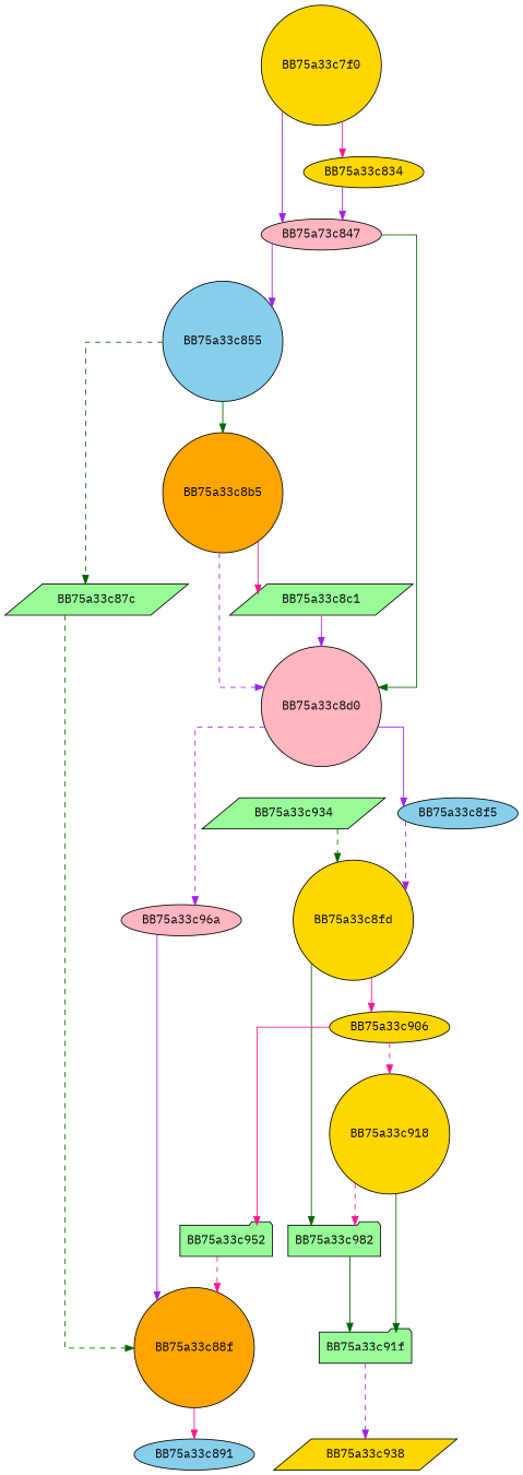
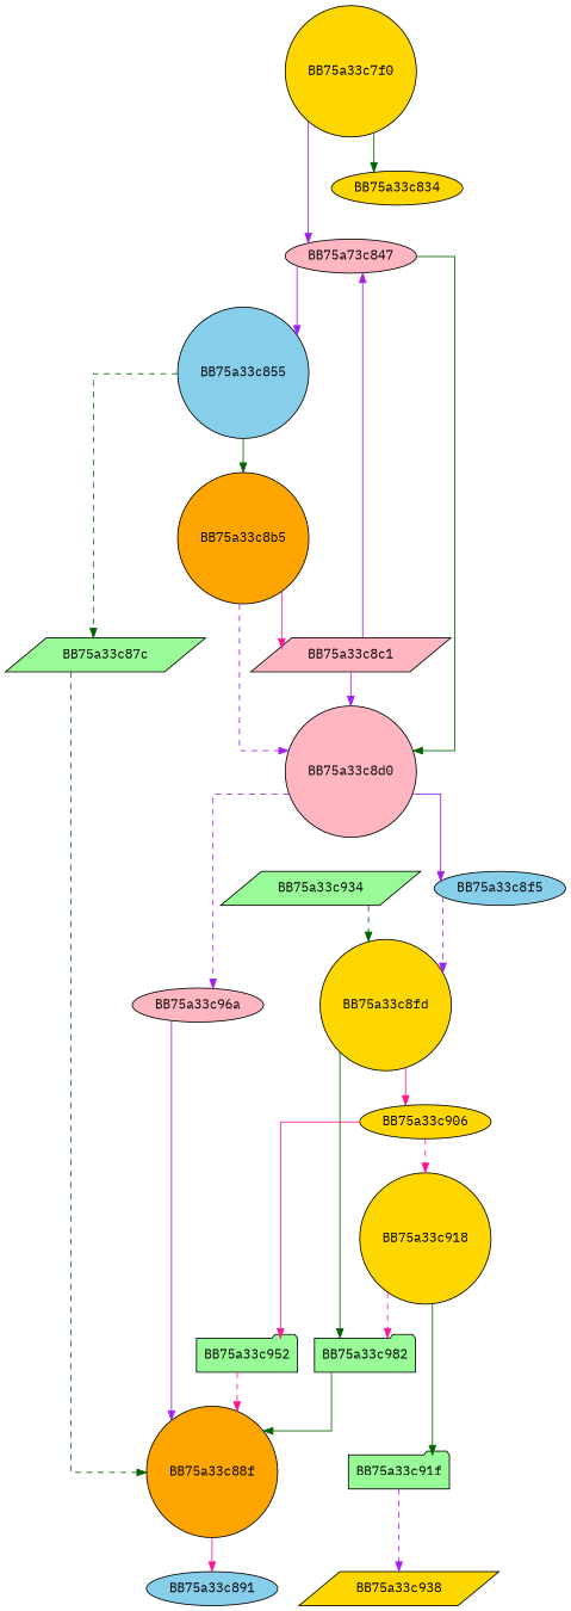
  digraph {
    fontname="IBM Plex Mono"
    splines=ortho
    node [fillcolor=gold fontname="IBM Plex Mono" shape=circle style=filled]
    edge [color=purple fontname="IBM Plex Mono" style=solid]
    n1 [fillcolor=lightpink label=BB75a73c847 shape=ellipse]
    BB75a33c7f0
    BB75a33c834 [shape=ellipse]
    BB75a33c8d0 [fillcolor=lightpink]
    BB75a33c855 [fillcolor=skyblue]
    BB75a33c96a [fillcolor=lightpink shape=ellipse]
    BB75a33c8f5 [fillcolor=skyblue shape=ellipse]
    BB75a33c8b5 [fillcolor=orange]
    BB75a33c87c [fillcolor=palegreen shape=parallelogram]
    BB75a33c88f [fillcolor=orange]
    BB75a33c8fd
-   BB75a33c8c1 [fillcolor=palegreen shape=parallelogram]
+   BB75a33c8c1 [fillcolor=lightpink shape=parallelogram]
    BB75a33c891 [fillcolor=skyblue shape=ellipse]
    BB75a33c982 [fillcolor=palegreen shape=folder]
    BB75a33c906 [shape=ellipse]
    BB75a33c952 [fillcolor=palegreen shape=folder]
    BB75a33c918
    BB75a33c91f [fillcolor=palegreen shape=folder]
    BB75a33c938 [shape=parallelogram]
    BB75a33c934 [fillcolor=palegreen shape=parallelogram]
    n1 -> BB75a33c8d0 [color=darkgreen]
    n1 -> BB75a33c855
    BB75a33c7f0 -> n1
-   BB75a33c7f0 -> BB75a33c834 [color=deeppink]
-   BB75a33c834 -> n1
+   BB75a33c7f0 -> BB75a33c834 [color=darkgreen]
+   BB75a33c8c1 -> n1
    BB75a33c8d0 -> BB75a33c96a [style=dashed]
    BB75a33c8d0 -> BB75a33c8f5
    BB75a33c855 -> BB75a33c8b5 [color=darkgreen]
    BB75a33c855 -> BB75a33c87c [color=darkgreen style=dashed]
    BB75a33c96a -> BB75a33c88f
    BB75a33c8f5 -> BB75a33c8fd [style=dashed]
    BB75a33c8b5 -> BB75a33c8d0 [style=dashed]
    BB75a33c8b5 -> BB75a33c8c1 [color=deeppink]
    BB75a33c87c -> BB75a33c88f [color=darkgreen style=dashed]
    BB75a33c88f -> BB75a33c891 [color=deeppink]
    BB75a33c8fd -> BB75a33c982 [color=darkgreen]
    BB75a33c8fd -> BB75a33c906 [color=deeppink]
    BB75a33c8c1 -> BB75a33c8d0
-   BB75a33c982 -> BB75a33c91f [color=darkgreen]
+   BB75a33c982 -> BB75a33c88f [color=darkgreen]
    BB75a33c906 -> BB75a33c952 [color=deeppink]
    BB75a33c906 -> BB75a33c918 [color=deeppink style=dashed]
    BB75a33c952 -> BB75a33c88f [color=deeppink style=dashed]
    BB75a33c918 -> BB75a33c982 [color=deeppink style=dashed]
    BB75a33c918 -> BB75a33c91f [color=darkgreen]
    BB75a33c91f -> BB75a33c938 [style=dashed]
    BB75a33c934 -> BB75a33c8fd [color=darkgreen style=dashed]
  }
